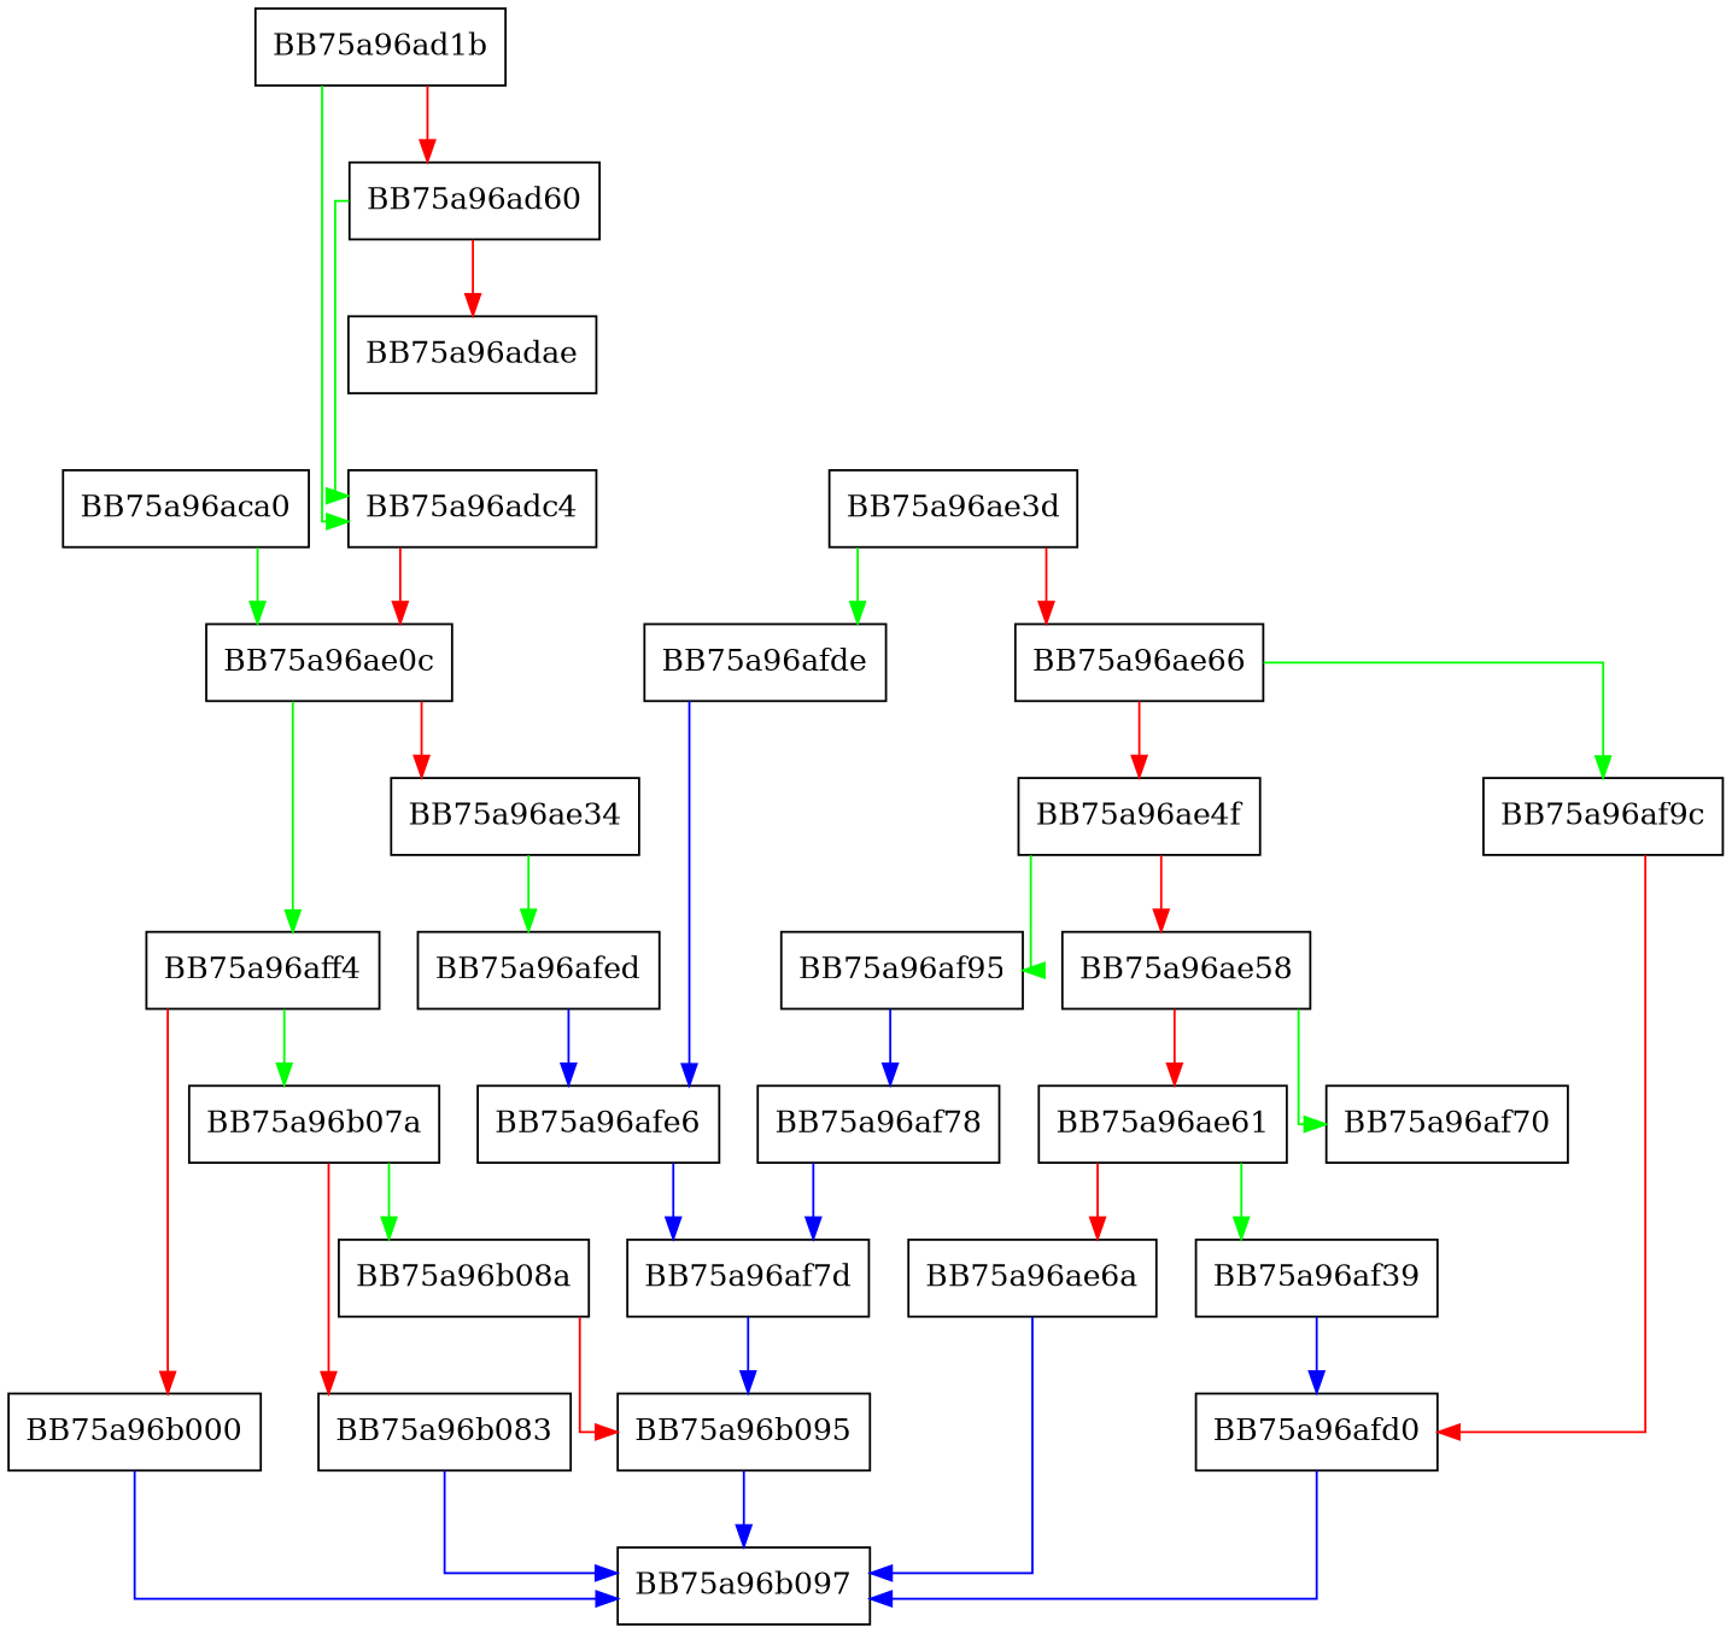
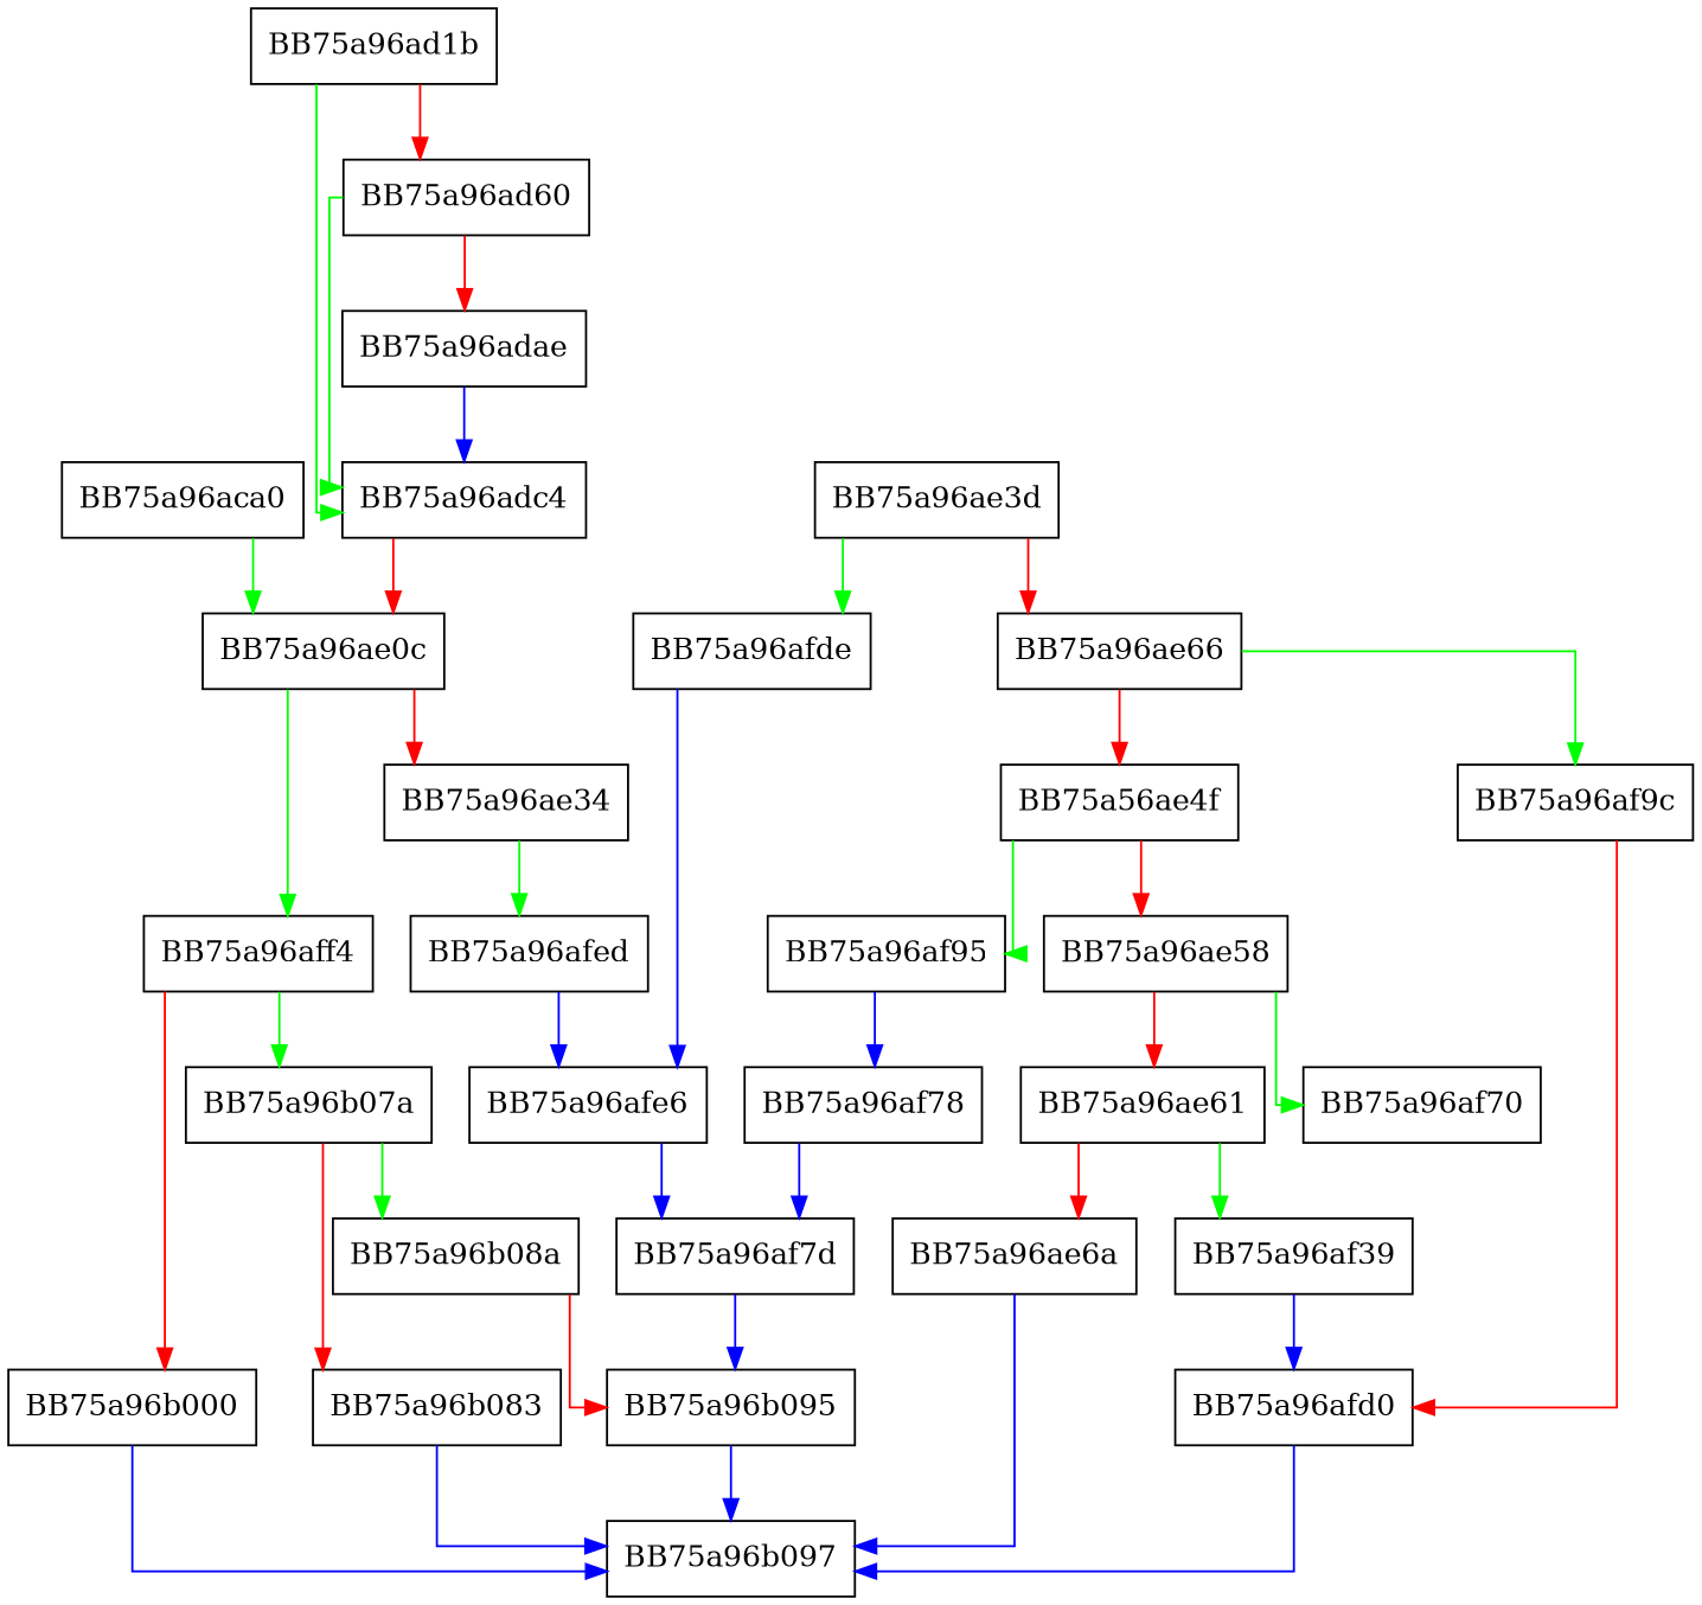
  digraph {
    splines=ortho
    node [shape=box]
    edge [color=red]
    BB75a96aca0
    BB75a96ae0c
    BB75a96aff4
    BB75a96ae34
    BB75a96b07a
    BB75a96b000
    BB75a96afed
    BB75a96ad1b
    BB75a96adc4
    BB75a96ad60
    BB75a96adae
    BB75a96b08a
    BB75a96b083
    BB75a96b097
    BB75a96afe6
    BB75a96ae3d
    BB75a96afde
    n18 [label=BB75a96ae66]
    BB75a96af7d
    BB75a96af9c
-   BB75a96ae4f
+   BB75a96ae4f [label=BB75a56ae4f]
    BB75a96afd0
    BB75a96af95
    BB75a96ae58
    BB75a96af78
    BB75a96af70
    BB75a96ae61
    BB75a96af39
    BB75a96ae6a
    BB75a96b095
    BB75a96aca0 -> BB75a96ae0c [color=green]
    BB75a96ae0c -> BB75a96aff4 [color=green]
    BB75a96ae0c -> BB75a96ae34
    BB75a96aff4 -> BB75a96b07a [color=green]
    BB75a96aff4 -> BB75a96b000
    BB75a96ae34 -> BB75a96afed [color=green]
    BB75a96b07a -> BB75a96b08a [color=green]
    BB75a96b07a -> BB75a96b083
    BB75a96b000 -> BB75a96b097 [color=blue]
    BB75a96afed -> BB75a96afe6 [color=blue]
    BB75a96ad1b -> BB75a96adc4 [color=green]
    BB75a96ad1b -> BB75a96ad60
    BB75a96adc4 -> BB75a96ae0c
    BB75a96ad60 -> BB75a96adc4 [color=green]
    BB75a96ad60 -> BB75a96adae
+   BB75a96adae -> BB75a96adc4 [color=blue]
    BB75a96b08a -> BB75a96b095
    BB75a96b083 -> BB75a96b097 [color=blue]
    BB75a96afe6 -> BB75a96af7d [color=blue]
    BB75a96ae3d -> BB75a96afde [color=green]
    BB75a96ae3d -> n18
    BB75a96afde -> BB75a96afe6 [color=blue]
    n18 -> BB75a96af9c [color=green]
    n18 -> BB75a96ae4f
    BB75a96af7d -> BB75a96b095 [color=blue]
    BB75a96af9c -> BB75a96afd0
    BB75a96ae4f -> BB75a96af95 [color=green]
    BB75a96ae4f -> BB75a96ae58
    BB75a96afd0 -> BB75a96b097 [color=blue]
    BB75a96af95 -> BB75a96af78 [color=blue]
    BB75a96ae58 -> BB75a96af70 [color=green]
    BB75a96ae58 -> BB75a96ae61
    BB75a96af78 -> BB75a96af7d [color=blue]
    BB75a96ae61 -> BB75a96af39 [color=green]
    BB75a96ae61 -> BB75a96ae6a
    BB75a96af39 -> BB75a96afd0 [color=blue]
    BB75a96ae6a -> BB75a96b097 [color=blue]
    BB75a96b095 -> BB75a96b097 [color=blue]
  }
